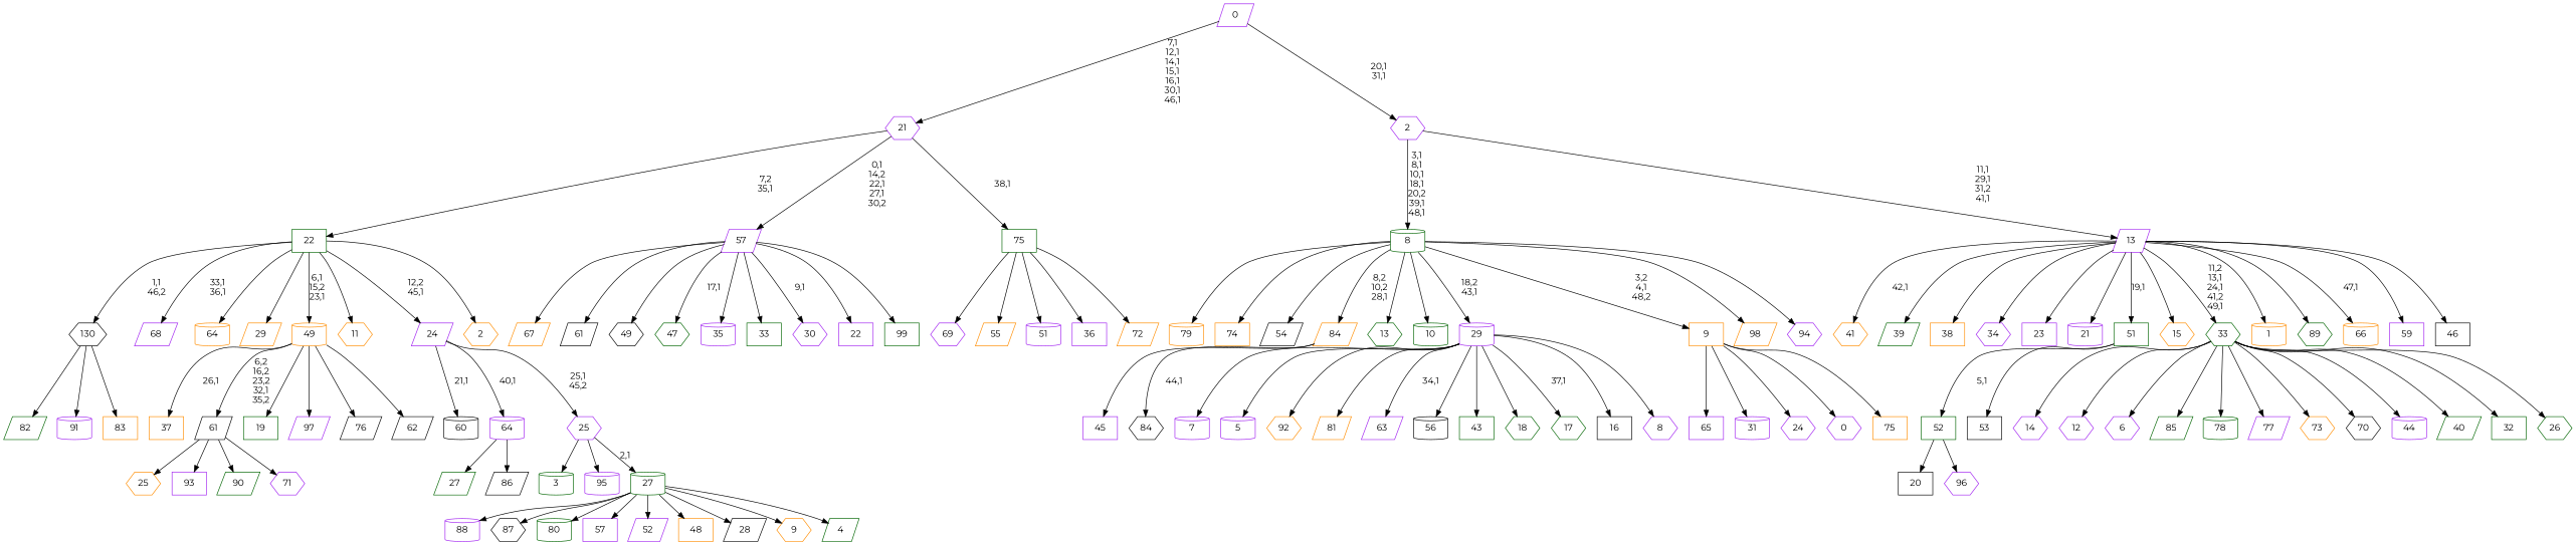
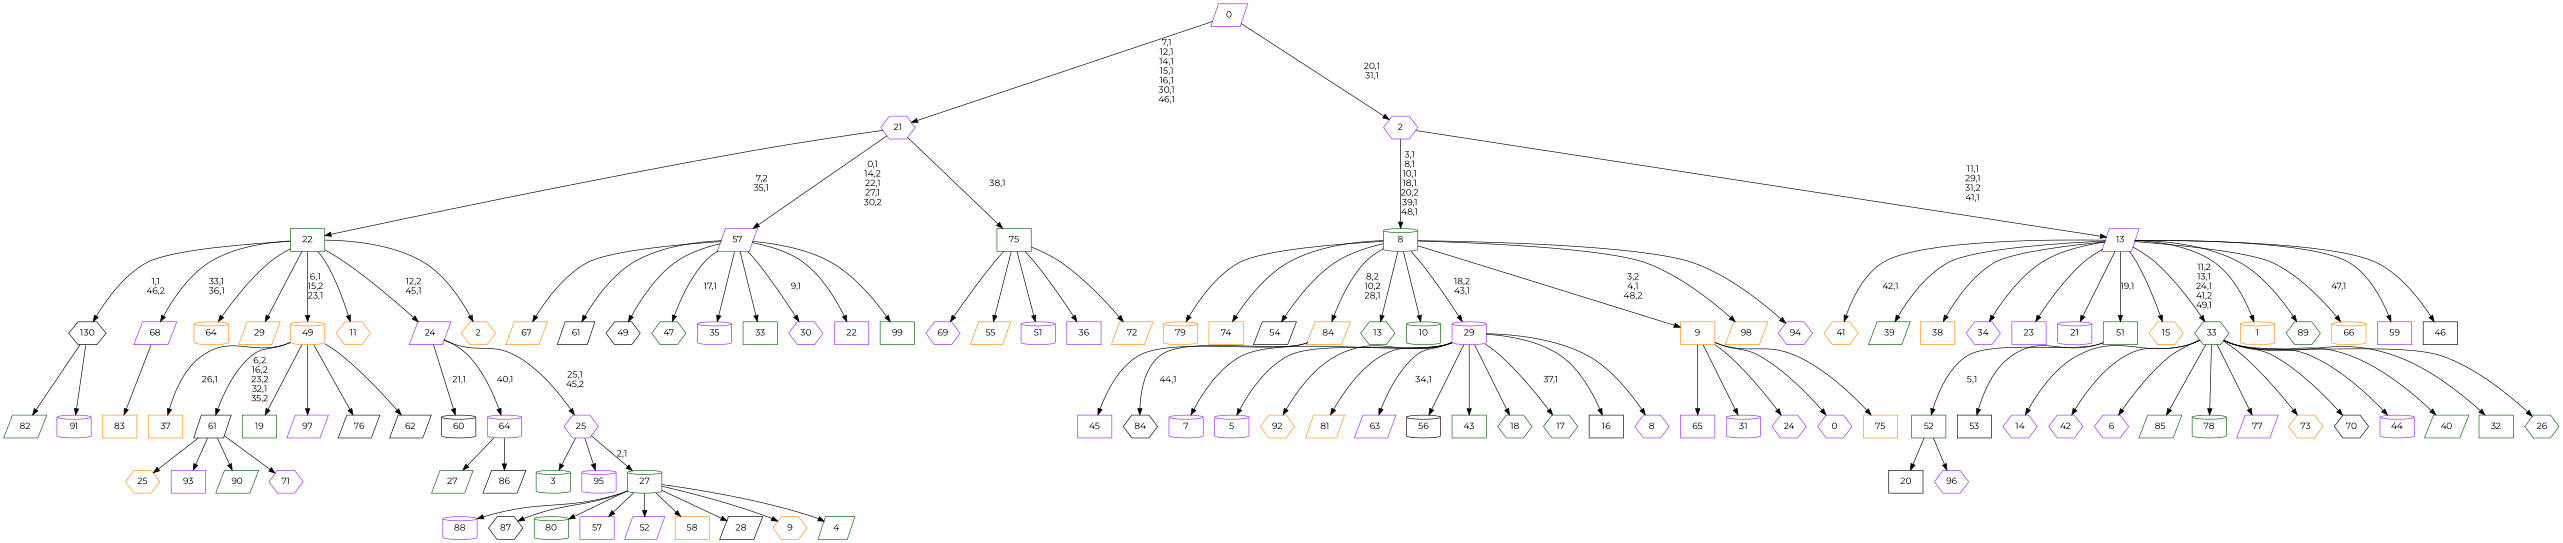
  digraph {
    fontname=Montserrat
    node [color=purple fontname=Montserrat shape=hexagon]
    edge [fontname=Montserrat]
    n1 [color=darkgreen label=99 shape=box]
    n2 [color=darkorange label=98 shape=parallelogram]
    n3 [label=97 shape=parallelogram]
    n4 [label=96]
    n5 [label=95 shape=cylinder]
    n6 [label=94]
    n7 [label=93 shape=box]
    n8 [color=darkorange label=92]
    n9 [label=91 shape=cylinder]
    n10 [color=darkgreen label=90 shape=parallelogram]
    n11 [color=darkgreen label=89]
    n12 [label=88 shape=cylinder]
    n13 [color=black label=87]
    n14 [color=black label=86 shape=parallelogram]
    n15 [color=darkgreen label=85 shape=parallelogram]
    n16 [color=black label=84]
    n17 [color=darkorange label=83 shape=box]
    n18 [color=darkgreen label=82 shape=parallelogram]
    n19 [color=black label=130]
    n20 [color=darkorange label=81 shape=parallelogram]
    n21 [color=darkgreen label=80 shape=cylinder]
    n22 [color=darkorange label=79 shape=cylinder]
    n23 [color=darkgreen label=78 shape=cylinder]
    n24 [label=77 shape=parallelogram]
    n25 [color=black label=76 shape=parallelogram]
    n26 [color=darkorange label=75 shape=box]
    n27 [color=darkorange label=74 shape=box]
    n28 [color=darkorange label=73]
    n29 [color=darkorange label=72 shape=parallelogram]
    n30 [label=71]
    n31 [color=black label=70]
    n32 [label=69]
    n33 [label=68 shape=parallelogram]
    n34 [color=darkorange label=67 shape=parallelogram]
    n35 [color=darkorange label=66 shape=cylinder]
    n36 [label=65 shape=box]
    n37 [color=darkorange label=64 shape=cylinder]
    n38 [label=63 shape=parallelogram]
    n39 [color=black label=62 shape=parallelogram]
    n40 [color=black label=61 shape=parallelogram]
    n41 [color=black label=60 shape=cylinder]
    n42 [label=59 shape=box]
    n43 [label=57 shape=box]
    n44 [color=black label=56 shape=cylinder]
    n45 [color=darkorange label=55 shape=parallelogram]
    n46 [color=black label=54 shape=parallelogram]
    n47 [color=black label=53 shape=box]
    n48 [label=52 shape=parallelogram]
    n49 [label=51 shape=cylinder]
    n50 [color=black label=49]
-   n51 [color=darkorange label=48 shape=box]
+   n51 [color=darkorange label=58 shape=box]
    n52 [color=darkgreen label=47]
    n53 [color=black label=46 shape=box]
    n54 [label=45 shape=box]
    n55 [label=44 shape=cylinder]
    n56 [color=darkgreen label=43 shape=box]
    84 [color=darkorange shape=parallelogram]
    n58 [color=darkorange label=41]
    n59 [color=darkgreen label=40 shape=parallelogram]
    n60 [color=darkgreen label=39 shape=parallelogram]
    n61 [color=darkorange label=38 shape=box]
    n62 [color=darkorange label=37 shape=box]
    n63 [label=36 shape=box]
    75 [color=darkgreen shape=box]
    n65 [label=35 shape=cylinder]
    n66 [label=34]
    n67 [color=darkgreen label=33 shape=box]
    n68 [color=darkgreen label=32 shape=box]
    n69 [label=31 shape=cylinder]
    n70 [label=30]
    n71 [color=darkorange label=29 shape=parallelogram]
    n72 [color=black label=28 shape=parallelogram]
    n73 [color=darkgreen label=27 shape=parallelogram]
    64 [shape=cylinder]
    n75 [color=darkgreen label=26]
    n76 [color=darkorange label=25]
    61 [color=black shape=parallelogram]
    n78 [label=24]
    n79 [label=23 shape=box]
    n80 [label=22 shape=box]
    57 [shape=parallelogram]
    n82 [label=21 shape=cylinder]
    n83 [color=black label=20 shape=box]
    52 [color=darkgreen shape=box]
    51 [color=darkgreen shape=box]
    n86 [color=darkgreen label=19 shape=box]
    49 [color=darkorange shape=cylinder]
    n88 [color=darkgreen label=18]
    n89 [color=darkgreen label=17]
    n90 [color=black label=16 shape=box]
    n91 [color=darkorange label=15]
    n92 [label=14]
    n93 [color=darkgreen label=13]
-   n94 [label=12]
+   n94 [label=42]
    n95 [color=darkorange label=11]
    n96 [color=darkgreen label=10 shape=cylinder]
    n97 [color=darkorange label=9]
    n98 [label=8]
    n99 [label=7 shape=cylinder]
    n100 [label=6]
    33 [color=darkgreen]
    n102 [label=5 shape=cylinder]
    29 [shape=cylinder]
    n104 [color=darkgreen label=4 shape=parallelogram]
    27 [color=darkgreen shape=cylinder]
    n106 [color=darkgreen label=3 shape=cylinder]
    25
    24 [shape=parallelogram]
    n109 [color=darkorange label=2]
    22 [color=darkgreen shape=box]
    21
    n112 [color=darkorange label=1 shape=cylinder]
    13 [shape=parallelogram]
    n114 [label=0]
    9 [color=darkorange shape=box]
    8 [color=darkgreen shape=cylinder]
    2
    0 [shape=parallelogram]
    n19 -> n9
-   n19 -> n17
+   n33 -> n17
    n19 -> n18
    84 -> n16 [label="44,1"]
    84 -> n54
    75 -> n29
    75 -> n32
    75 -> n45
    75 -> n49
    75 -> n63
    64 -> n14
    64 -> n73
    61 -> n7
    61 -> n10
    61 -> n30
    61 -> n76
    57 -> n1
    57 -> n34
    57 -> n40
    57 -> n50
    57 -> n52 [label="17,1"]
    57 -> n65
    57 -> n67
    57 -> n70 [label="9,1"]
    57 -> n80
    52 -> n4
    52 -> n83
    51 -> n47
    51 -> 52 [label="5,1"]
    49 -> n3
    49 -> n25
    49 -> n39
    49 -> n62 [label="26,1"]
    49 -> 61 [label="6,2\n16,2\n23,2\n32,1\n35,2"]
    49 -> n86
    33 -> n15
    33 -> n23
    33 -> n24
    33 -> n28
    33 -> n31
    33 -> n55
    33 -> n59
    33 -> n68
    33 -> n75
    33 -> n92
    33 -> n94
    33 -> n100
    29 -> n8
    29 -> n20
    29 -> n38 [label="34,1"]
    29 -> n44
    29 -> n56
    29 -> n88
    29 -> n89 [label="37,1"]
    29 -> n90
    29 -> n98
    29 -> n99
    29 -> n102
    27 -> n12
    27 -> n13
    27 -> n21
    27 -> n43
    27 -> n48
    27 -> n51
    27 -> n72
    27 -> n97
    27 -> n104
    25 -> n5
    25 -> 27 [label="2,1"]
    25 -> n106
    24 -> n41 [label="21,1"]
    24 -> 64 [label="40,1"]
    24 -> 25 [label="25,1\n45,2"]
    22 -> n19 [label="1,1\n46,2"]
    22 -> n33 [label="33,1\n36,1"]
    22 -> n37
    22 -> n71
    22 -> 49 [label="6,1\n15,2\n23,1"]
    22 -> n95
    22 -> 24 [label="12,2\n45,1"]
    22 -> n109
    21 -> 75 [label="38,1"]
    21 -> 57 [label="0,1\n14,2\n22,1\n27,1\n30,2"]
    21 -> 22 [label="7,2\n35,1"]
    13 -> n11
    13 -> n35 [label="47,1"]
    13 -> n42
    13 -> n53
    13 -> n58 [label="42,1"]
    13 -> n60
    13 -> n61
    13 -> n66
    13 -> n79
    13 -> n82
    13 -> 51 [label="19,1"]
    13 -> n91
    13 -> 33 [label="11,2\n13,1\n24,1\n41,2\n49,1"]
    13 -> n112
    9 -> n26
    9 -> n36
    9 -> n69
    9 -> n78
    9 -> n114
    8 -> n2
    8 -> n6
    8 -> n22
    8 -> n27
    8 -> n46
    8 -> 84 [label="8,2\n10,2\n28,1"]
    8 -> n93
    8 -> n96
    8 -> 29 [label="18,2\n43,1"]
    8 -> 9 [label="3,2\n4,1\n48,2"]
    2 -> 13 [label="11,1\n29,1\n31,2\n41,1"]
    2 -> 8 [label="3,1\n8,1\n10,1\n18,1\n20,2\n39,1\n48,1"]
    0 -> 21 [label="7,1\n12,1\n14,1\n15,1\n16,1\n30,1\n46,1"]
    0 -> 2 [label="20,1\n31,1"]
  }
